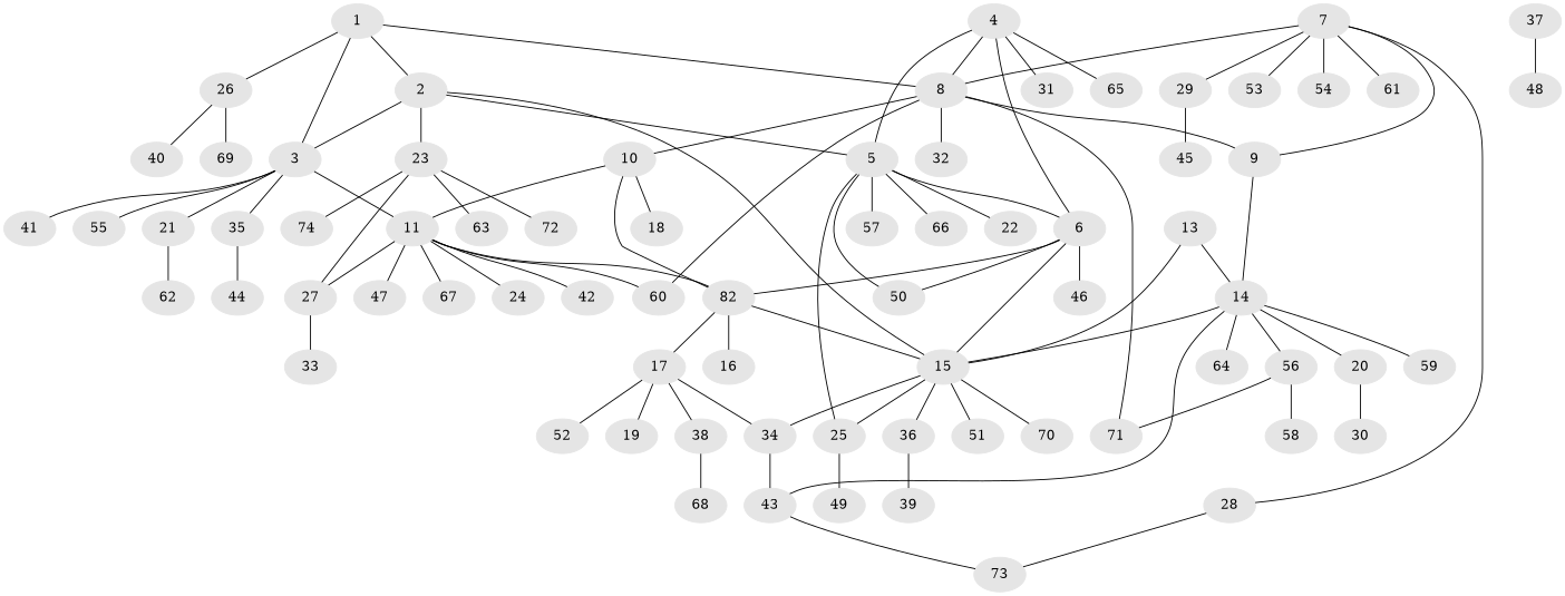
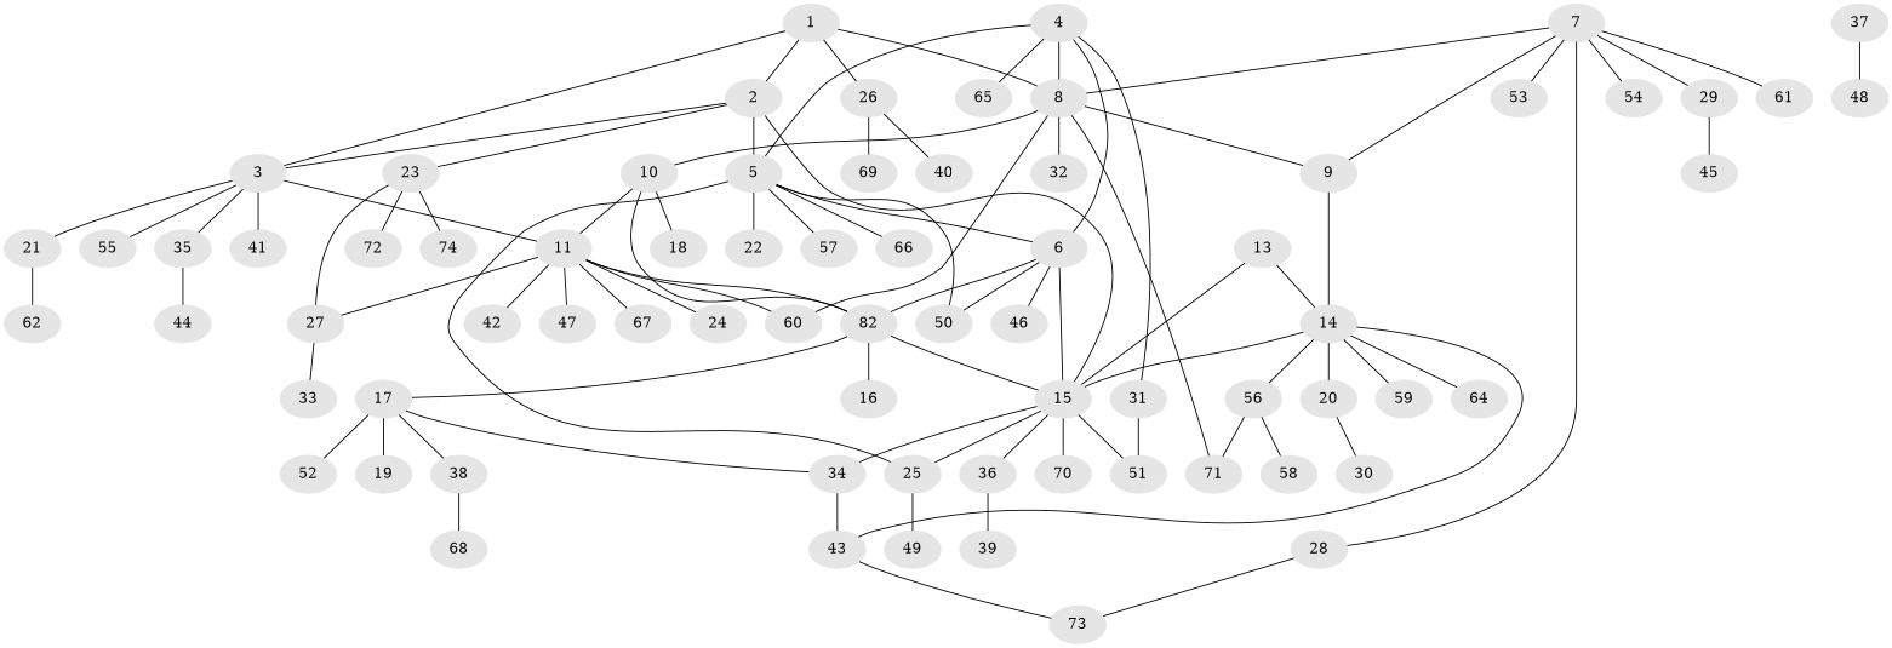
  graph {
    node [color=gray90 style=filled]
    1
    2
    3
    8
    26
    5
    15
    23
    11
    21
    35
    41
    55
    9
    10
    32
    60
    71
    40
    69
    6
    22
    25
    57
    66
    50
    34
    36
    51
    70
    27
-   63
    72
    74
    n35 [label=82]
    24
    42
    47
    67
    62
    44
    4
    31
    65
    46
    49
    37
    48
    16
    17
    7
    28
    29
    53
    54
    61
    14
    73
    45
    18
    20
    43
    56
    59
    64
    33
    19
    38
    52
    13
    30
    58
    39
    68
    1 -- 2
    1 -- 3
    1 -- 8
    1 -- 26
    2 -- 3
    2 -- 5
    2 -- 15
    2 -- 23
    3 -- 11
    3 -- 21
    3 -- 35
    3 -- 41
    3 -- 55
    8 -- 9
    8 -- 10
    8 -- 32
    8 -- 60
    8 -- 71
    26 -- 40
    26 -- 69
    5 -- 6
    5 -- 22
    5 -- 25
    5 -- 57
    5 -- 66
    5 -- 50
    15 -- 25
    15 -- 34
    15 -- 36
    15 -- 51
    15 -- 70
    23 -- 27
-   23 -- 63
    23 -- 72
    23 -- 74
    11 -- 60
    11 -- 27
    11 -- n35
    11 -- 24
    11 -- 42
    11 -- 47
    11 -- 67
    21 -- 62
    35 -- 44
    9 -- 14
    10 -- 11
    10 -- n35
    10 -- 18
    6 -- 15
    6 -- 50
    6 -- n35
    6 -- 46
    25 -- 49
    34 -- 43
    36 -- 39
    27 -- 33
    n35 -- 15
    n35 -- 16
    n35 -- 17
    4 -- 8
    4 -- 5
    4 -- 6
    4 -- 31
    4 -- 65
+   31 -- 51
    37 -- 48
    17 -- 34
    17 -- 19
    17 -- 38
    17 -- 52
    7 -- 8
    7 -- 9
    7 -- 28
    7 -- 29
    7 -- 53
    7 -- 54
    7 -- 61
    28 -- 73
    29 -- 45
    14 -- 15
    14 -- 20
    14 -- 43
    14 -- 56
    14 -- 59
    14 -- 64
    20 -- 30
    43 -- 73
    56 -- 71
    56 -- 58
    38 -- 68
    13 -- 15
    13 -- 14
  }
